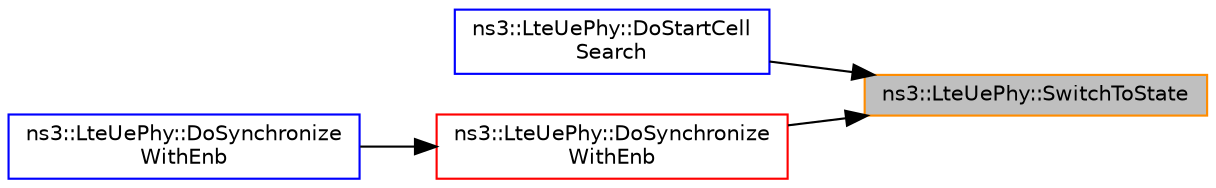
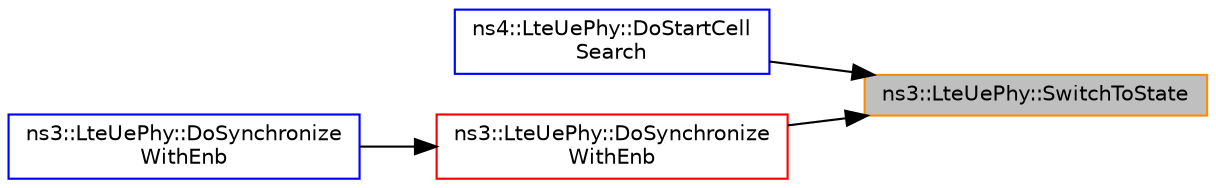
  digraph {
    rankdir=RL
    node [color=blue fillcolor=white fontname=Helvetica fontsize=10 shape=record style=filled]
    edge [color=black dir=back fontname=Helvetica fontsize=10 labelfontname=Helvetica labelfontsize=10 style=solid]
    n1 [color=darkorange fillcolor=grey75 fontcolor=black height=0.2 label="ns3::LteUePhy::SwitchToState" width=0.4]
-   n2 [height=0.2 label="ns3::LteUePhy::DoStartCell\lSearch" width=0.4]
+   n2 [height=0.2 label="ns4::LteUePhy::DoStartCell\lSearch" width=0.4]
    n3 [color=red height=0.2 label="ns3::LteUePhy::DoSynchronize\lWithEnb" width=0.4]
    n4 [height=0.2 label="ns3::LteUePhy::DoSynchronize\lWithEnb" width=0.4]
    n1 -> n2
    n1 -> n3
    n3 -> n4
  }
